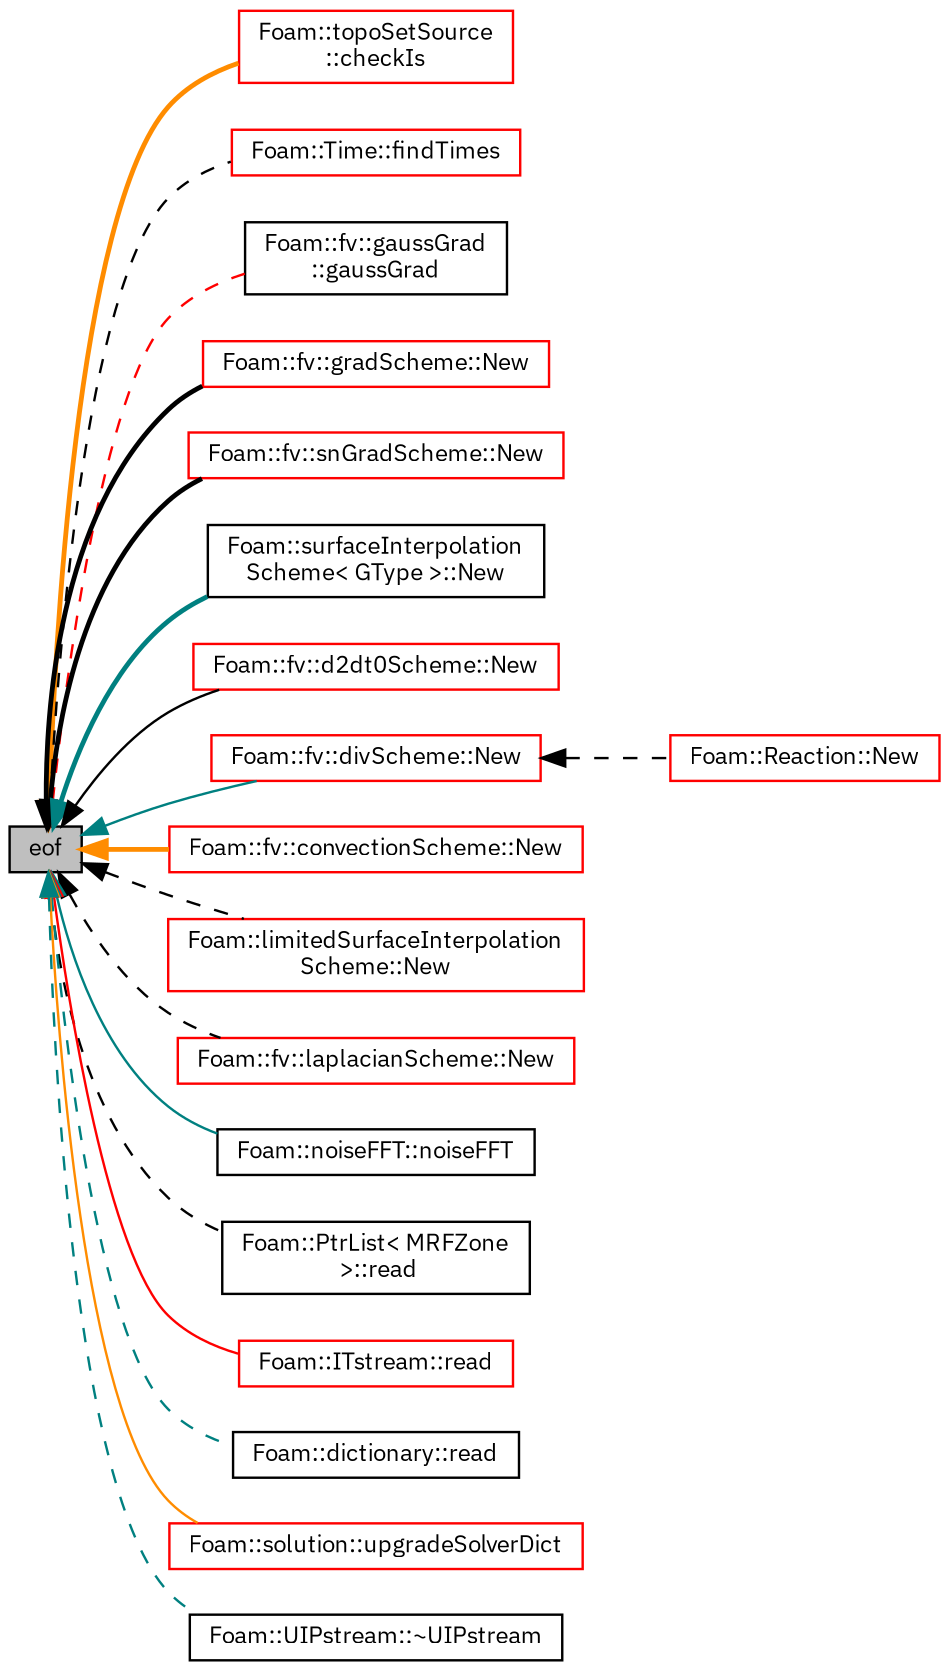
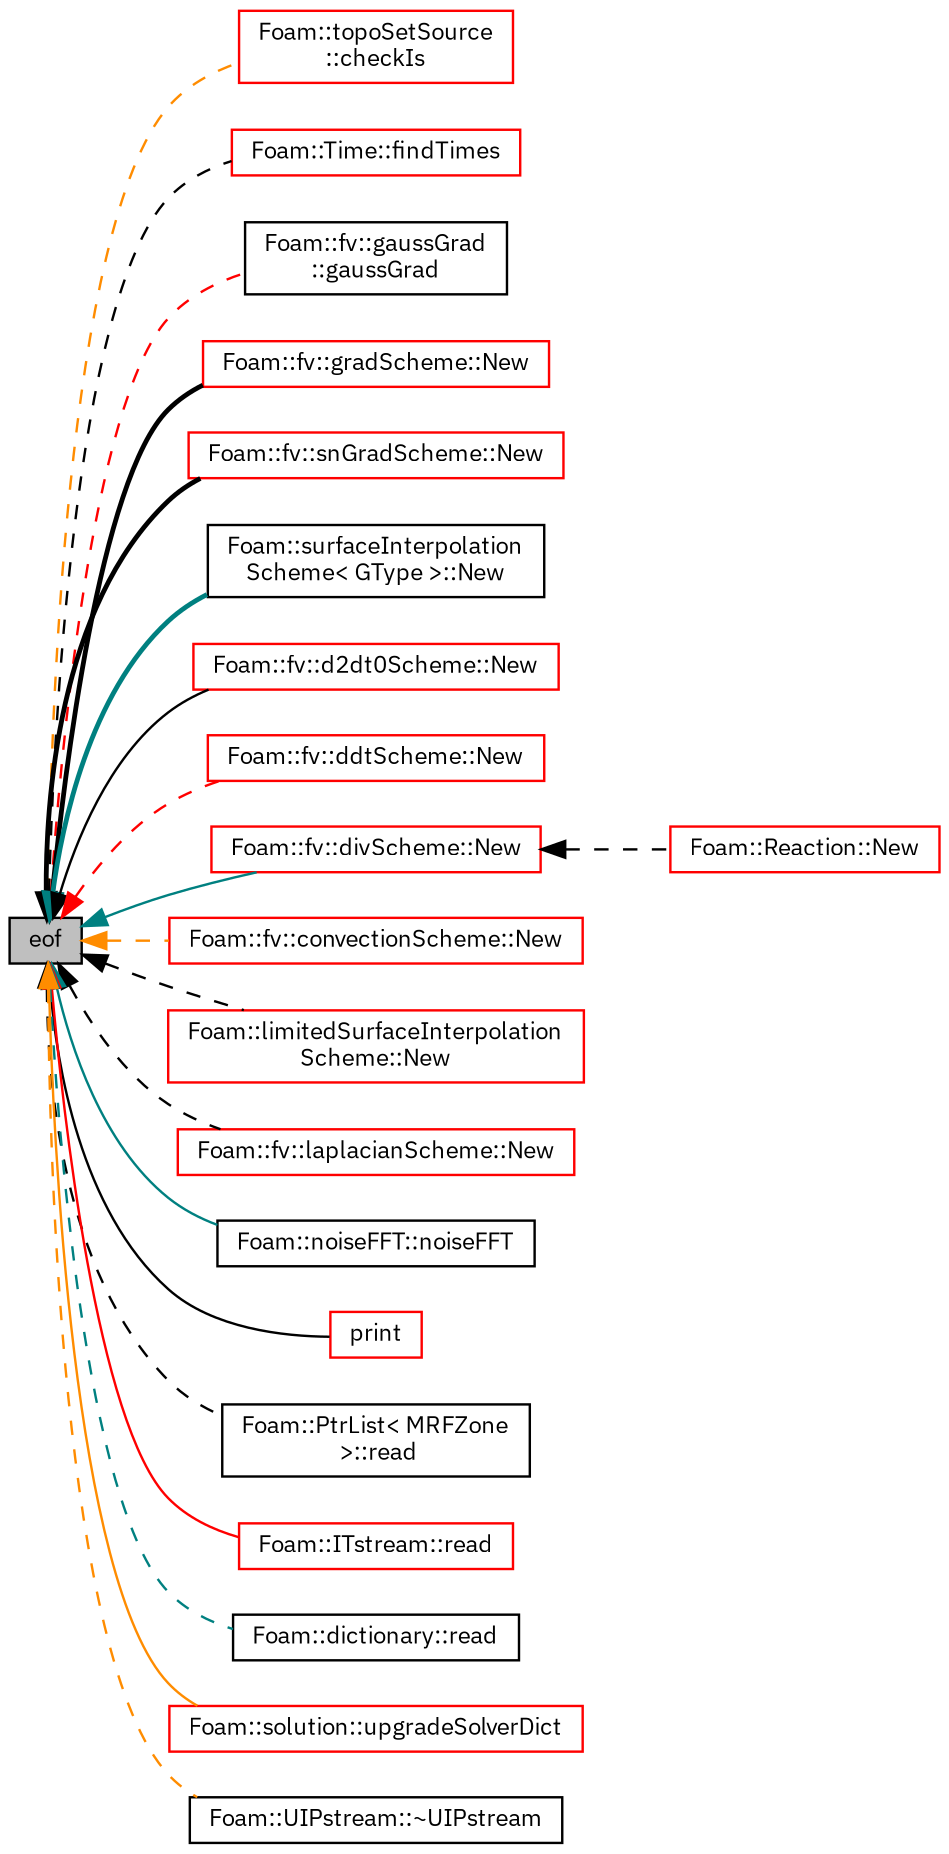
  digraph {
    fontname="IBM Plex Sans"
    rankdir=LR
    node [color=red fontname="IBM Plex Sans" fontsize=10 shape=record]
    edge [color=black dir=back fontname="IBM Plex Sans" fontsize=10 labelfontname=Helvetica labelfontsize=10 style=dashed]
    n1 [color=black fillcolor=grey75 fontcolor=black height=0.2 label=eof style=filled width=0.4]
    n2 [height=0.2 label="Foam::topoSetSource\l::checkIs" width=0.4]
    n3 [height=0.2 label="Foam::Time::findTimes" width=0.4]
    n4 [color=black height=0.2 label="Foam::fv::gaussGrad\l::gaussGrad" width=0.4]
    n5 [height=0.2 label="Foam::fv::gradScheme::New" width=0.4]
    n6 [height=0.2 label="Foam::fv::snGradScheme::New" width=0.4]
    n7 [color=black height=0.2 label="Foam::surfaceInterpolation\lScheme\< GType \>::New" width=0.4]
    n8 [height=0.2 label="Foam::fv::d2dt0Scheme::New" width=0.4]
+   n9 [height=0.2 label="Foam::fv::ddtScheme::New" width=0.4]
    n10 [height=0.2 label="Foam::fv::divScheme::New" width=0.4]
    n11 [height=0.2 label="Foam::fv::convectionScheme::New" width=0.4]
    n12 [height=0.2 label="Foam::limitedSurfaceInterpolation\lScheme::New" width=0.4]
    n13 [height=0.2 label="Foam::fv::laplacianScheme::New" width=0.4]
    n14 [color=black height=0.2 label="Foam::noiseFFT::noiseFFT" width=0.4]
+   n15 [height=0.2 label=print width=0.4]
    n16 [color=black height=0.2 label="Foam::PtrList\< MRFZone\l \>::read" width=0.4]
    n17 [height=0.2 label="Foam::ITstream::read" width=0.4]
    n18 [color=black height=0.2 label="Foam::dictionary::read" width=0.4]
    n19 [height=0.2 label="Foam::solution::upgradeSolverDict" width=0.4]
    n20 [color=black height=0.2 label="Foam::UIPstream::~UIPstream" width=0.4]
    n21 [height=0.2 label="Foam::Reaction::New" width=0.4]
-   n1 -> n2 [color=darkorange style=bold]
+   n1 -> n2 [color=darkorange]
    n1 -> n3
    n1 -> n4 [color=red]
    n1 -> n5 [style=bold]
    n1 -> n6 [style=bold]
    n1 -> n7 [color=teal style=bold]
    n1 -> n8 [style=solid]
+   n1 -> n9 [color=red]
    n1 -> n10 [color=teal style=solid]
-   n1 -> n11 [color=darkorange style=bold]
+   n1 -> n11 [color=darkorange]
    n1 -> n12
    n1 -> n13
    n1 -> n14 [color=teal style=solid]
+   n1 -> n15 [style=solid]
    n1 -> n16
    n1 -> n17 [color=red style=solid]
    n1 -> n18 [color=teal]
    n1 -> n19 [color=darkorange style=solid]
-   n1 -> n20 [color=teal]
+   n1 -> n20 [color=darkorange]
    n10 -> n21
  }
